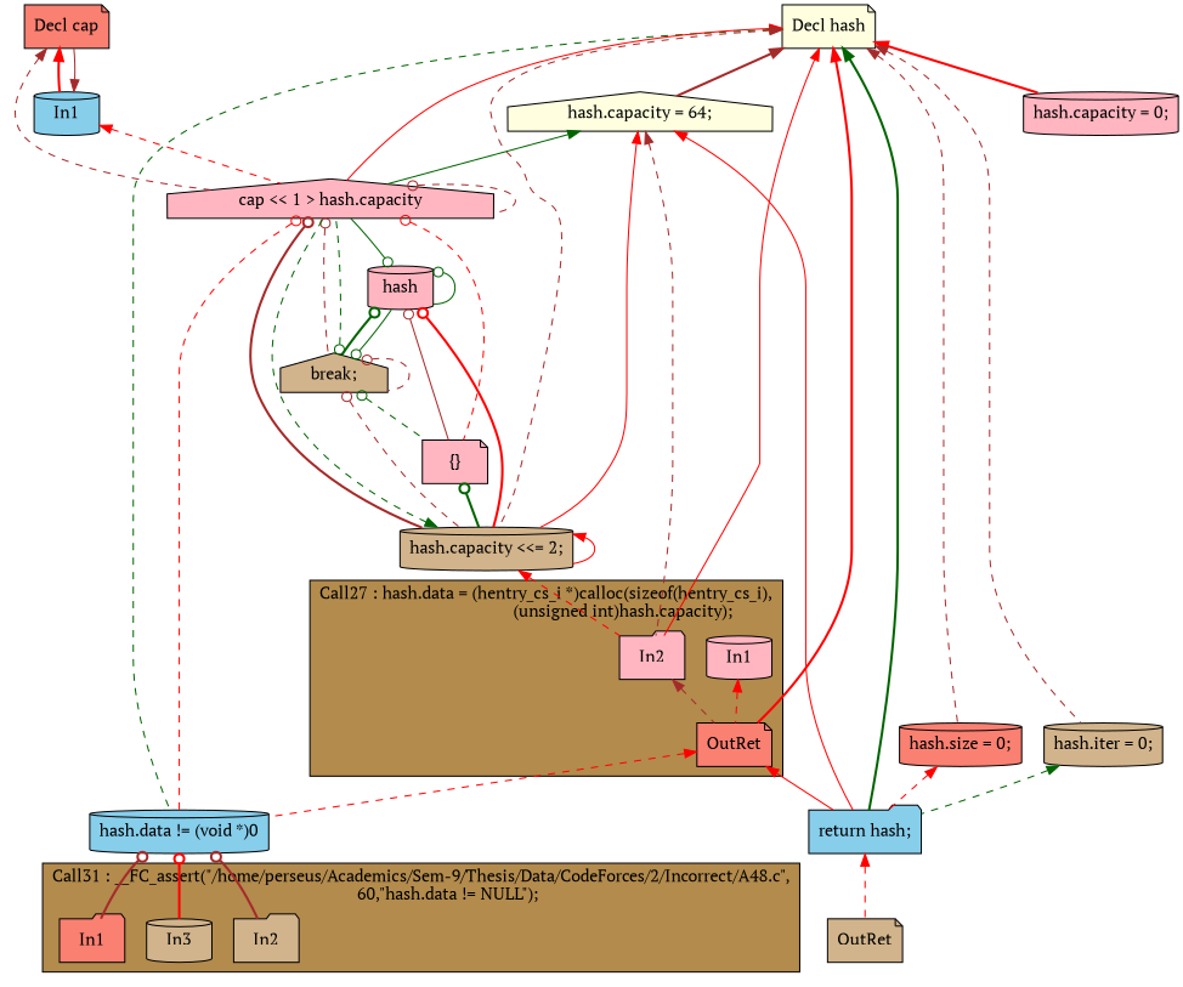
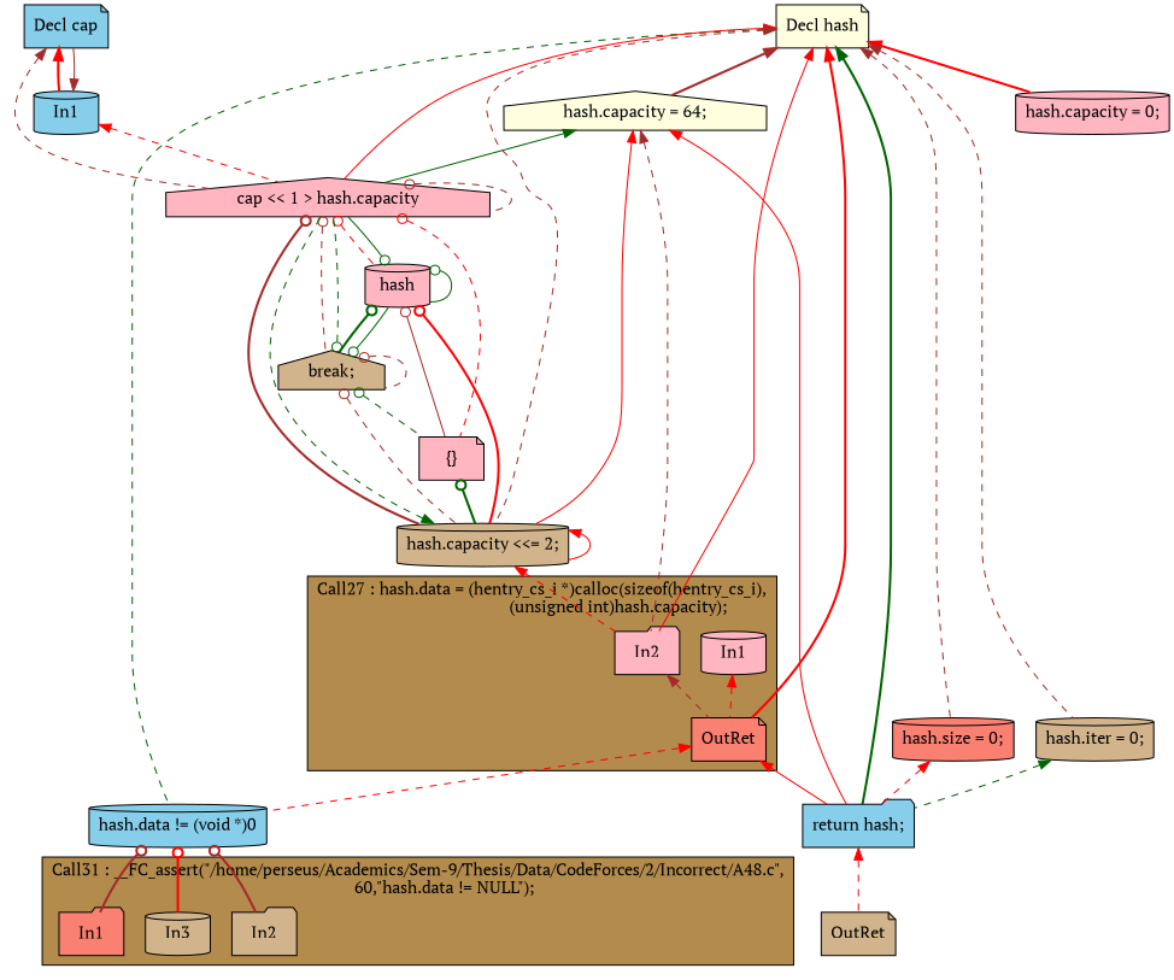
  digraph {
    fontname="PT Serif"
    rankdir=TB
    node [fillcolor=lightpink fontname="PT Serif" shape=cylinder style=filled]
    edge [color=red dir=back fontname="PT Serif" style=dashed]
    n1 [label=In1]
    n2 [label=In2 shape=folder]
    n3 [fillcolor=salmon label=OutRet shape=note]
    n4 [fillcolor=salmon label=In1 shape=folder]
    n5 [fillcolor=tan label=In2 shape=folder]
    n6 [fillcolor=tan label=In3]
    n7 [fillcolor=skyblue label="hash.data != (void *)0"]
    n8 [fillcolor=skyblue label="return hash;" shape=folder]
    n9 [fillcolor=tan label=OutRet shape=note]
-   n10 [fillcolor=salmon label="Decl cap" shape=note]
+   n10 [fillcolor=skyblue label="Decl cap" shape=note]
    n11 [fillcolor=skyblue label=In1]
    n12 [label="cap << 1 > hash.capacity" shape=house]
    n13 [fillcolor=tan label="hash.capacity <<= 2;"]
    n14 [label=hash]
    n15 [label="{}" shape=note]
    n16 [fillcolor=tan label="break;" shape=house]
    n17 [fillcolor=lightyellow label="Decl hash" shape=note]
    n18 [fillcolor=salmon label="hash.size = 0;"]
    n19 [label="hash.capacity = 0;"]
    n20 [fillcolor=tan label="hash.iter = 0;"]
    n21 [fillcolor=lightyellow label="hash.capacity = 64;" shape=house]
    subgraph cluster_1 {
      fillcolor="#B38B4D"
      label="Call27 : hash.data = (hentry_cs_i *)calloc(sizeof(hentry_cs_i),\n                                  (unsigned int)hash.capacity);"
      style=filled
      n1
      n2
      n3
    }
    subgraph cluster_2 {
      fillcolor="#B38B4D"
      label="Call31 : __FC_assert(\"/home/perseus/Academics/Sem-9/Thesis/Data/CodeForces/2/Incorrect/A48.c\",\n            60,\"hash.data != NULL\");"
      style=filled
      n4
      n5
      n6
    }
    n1 -> n3
    n2 -> n3 [color=brown]
    n3 -> n7
    n3 -> n8 [style=solid]
    n7 -> n4 [arrowtail=odot color=brown style=bold]
    n7 -> n5 [arrowtail=odot color=brown style=bold]
    n7 -> n6 [arrowtail=odot style=bold]
    n8 -> n9
    n10 -> n11 [style=bold]
    n10 -> n12 [color=brown]
    n11 -> n10 [color=brown style=solid]
    n11 -> n12
    n12 -> n12 [arrowtail=odot color=brown]
    n12 -> n13 [arrowtail=odot color=brown style=bold]
-   n12 -> n7 [arrowtail=odot]
+   n12 -> n14 [arrowtail=odot]
    n12 -> n15 [arrowtail=odot]
    n12 -> n16 [arrowtail=odot color=brown]
    n13 -> n2
    n13 -> n12 [color=darkgreen]
    n13 -> n13 [style=solid]
    n14 -> n12 [arrowtail=odot color=darkgreen style=solid]
    n14 -> n13 [arrowtail=odot style=bold]
    n14 -> n14 [arrowtail=odot color=darkgreen style=solid]
    n14 -> n15 [arrowtail=odot color=brown style=solid]
    n14 -> n16 [arrowtail=odot color=darkgreen style=bold]
    n15 -> n13 [arrowtail=odot color=darkgreen style=bold]
    n16 -> n12 [arrowtail=odot color=darkgreen]
    n16 -> n13 [arrowtail=odot color=brown]
    n16 -> n14 [arrowtail=odot color=darkgreen style=solid]
    n16 -> n15 [arrowtail=odot color=darkgreen]
    n16 -> n16 [arrowtail=odot color=brown]
    n17 -> n2 [style=solid]
    n17 -> n3 [style=bold]
    n17 -> n7 [color=darkgreen]
    n17 -> n8 [color=darkgreen style=bold]
    n17 -> n12 [style=solid]
    n17 -> n13 [color=brown]
    n17 -> n18 [color=brown]
    n17 -> n19 [style=bold]
    n17 -> n20 [color=brown]
    n17 -> n21 [color=brown style=bold]
    n18 -> n8
    n20 -> n8 [color=darkgreen]
    n21 -> n2 [color=brown]
    n21 -> n8 [style=solid]
    n21 -> n12 [color=darkgreen style=solid]
    n21 -> n13 [style=solid]
  }
